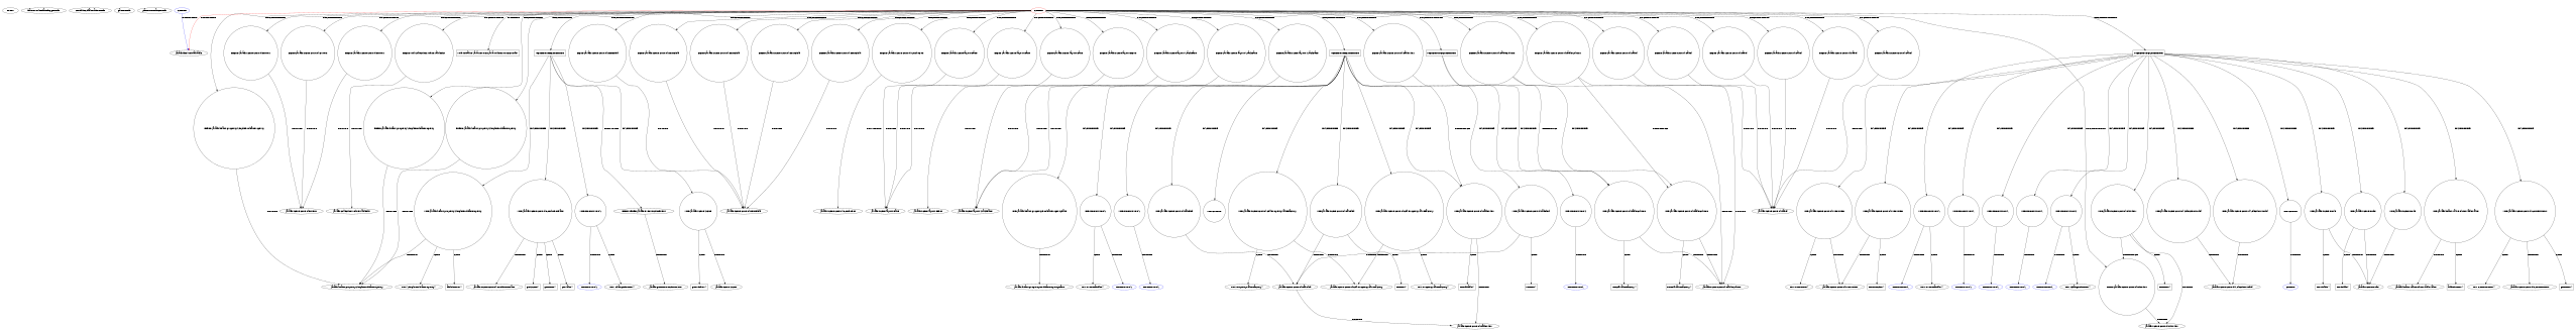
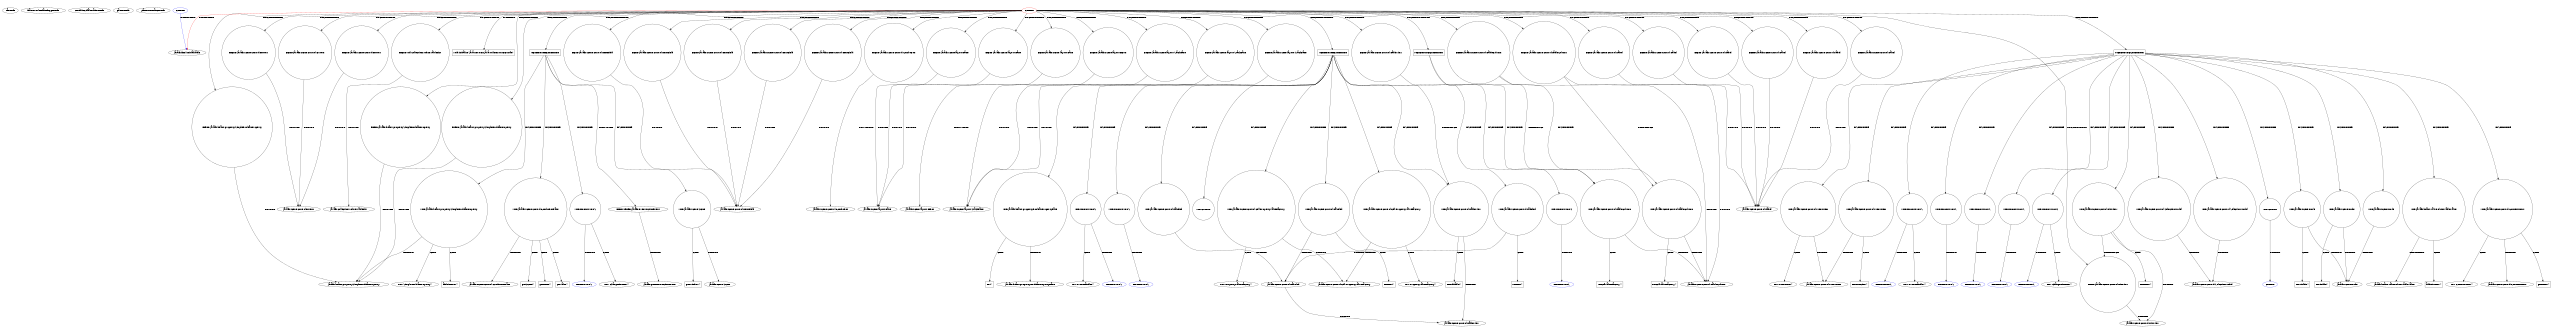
  digraph {
    node [isFrameworkType=false vertexType=VARIABLE_EXPRESION shape=circle]
-   baseInfo [category=pattern graphId=2705 isAnonymous=false possibleRelation=false label=event isFrameworkType="" vertexType="" shape=""]
+   baseInfo [category=pattern graphId=2705 isAnonymous=false possibleRelation=false isFrameworkType="" vertexType="" shape=""]
    frameworkRelatedTypesInfo [0="javafx.fxml.Initializable" isFrameworkType="" vertexType="" shape=""]
    possibleCollaborationsInfo [isFrameworkType="" vertexType="" shape=""]
    patternInfo [frequency=2.0 patternRootClient=0 isFrameworkType="" vertexType="" shape=""]
    patternInstancesInfo [0="hock323-eventManager~/hock323-eventManager/EventManager-master/src/eventManager/controller/pokerTournament/TournamentController.java~TournamentController~3009" 1="hock323-eventManager~/hock323-eventManager/EventManager-master/src/eventManager/controller/pokerTournament/PrizesController.java~PrizesController~2951" isFrameworkType="" vertexType="" shape=""]
    n6 [label="new ContextMenu()" vertexType=CONSTRUCTOR_CALL shape=""]
    n7 [label="VAR:javafx.scene.control.ContextMenu"]
    n8 [label="javafx.scene.control.ContextMenu" vertexType=FRAMEWORK_CLASS_TYPE shape=""]
    n9 [label="getItems()" shape=box vertexType=INSIDE_CALL]
    n10 [label=METHOD_DECLARATION shape=box vertexType=CLIENT_METHOD_DECLARATION]
    n11 [label="VAR:javafx.scene.control.SelectionModel"]
    n12 [label="VAR:javafx.scene.control.SelectionModel"]
    n13 [label="VAR:javafx.scene.control.MenuItem"]
    n14 [label="VAR:javafx.scene.control.MenuItem"]
    n15 [label="VAR:ANONYMOUS"]
    n16 [label="VAR:ANONYMOUS"]
    n17 [label="VAR:ANONYMOUS"]
    n18 [label="VAR:ANONYMOUS"]
    n19 [label="VAR:ANONYMOUS"]
    n20 [label="VAR:javafx.scene.control.ListView"]
    n21 [label="VAR:CLIENT"]
    n22 [label="VAR:javafx.scene.Node"]
    n23 [label="VAR:javafx.scene.Node"]
    n24 [label="VAR:javafx.scene.Node"]
    n25 [label="VAR:javafx.beans.value.ObservableValue"]
    n26 [label="javafx.scene.control.SelectionModel" vertexType=FRAMEWORK_CLASS_TYPE shape=""]
    n27 [label="javafx.scene.control.MenuItem" vertexType=FRAMEWORK_CLASS_TYPE shape=""]
    n28 [label="new MenuItem()" vertexType=CONSTRUCTOR_CALL shape=""]
    n29 [label="setOnAction()" shape=box vertexType=INSIDE_CALL]
    n30 [color=blue label=ANONYMOUS vertexType=REFERENCE_ANONYMOUS_DECLARATION shape=""]
    n31 [label="new EventHandler()" vertexType=CONSTRUCTOR_CALL shape=""]
    n32 [color=blue label=ANONYMOUS vertexType=REFERENCE_ANONYMOUS_DECLARATION shape=""]
    n33 [color=blue label=ANONYMOUS vertexType=REFERENCE_ANONYMOUS_DECLARATION shape=""]
    n34 [color=blue label=ANONYMOUS vertexType=REFERENCE_ANONYMOUS_DECLARATION shape=""]
    n35 [color=blue label=ANONYMOUS vertexType=REFERENCE_ANONYMOUS_DECLARATION shape=""]
    n36 [label="new ChangeListener()" vertexType=CONSTRUCTOR_CALL shape=""]
    n37 [label="FIELD:javafx.scene.control.ListView" vertexType=FIELD_DECLARATION]
    n38 [label="javafx.scene.control.ListView" vertexType=FRAMEWORK_CLASS_TYPE shape=""]
    n39 [label="setItems()" shape=box vertexType=INSIDE_CALL]
    n40 [color=blue label=CLIENT vertexType=REFERENCE_CLIENT_CLASS_DECLARATION shape=""]
    n41 [label="setVisible()" shape=box vertexType=INSIDE_CALL]
    n42 [label="javafx.scene.Node" vertexType=FRAMEWORK_CLASS_TYPE shape=""]
    n43 [label="setVisible()" shape=box vertexType=INSIDE_CALL]
    n44 [label="javafx.beans.value.ObservableValue" vertexType=FRAMEWORK_INTERFACE_TYPE shape=""]
    n45 [label="addListener()" shape=box vertexType=INSIDE_CALL]
    n46 [color=red label=CLIENT vertexType=ROOT_CLIENT_CLASS_DECLARATION shape=""]
    n47 [label="FIELD:javafx.scene.control.Button" vertexType=FIELD_DECLARATION]
    n48 [label="FIELD:javafx.scene.control.Button" vertexType=FIELD_DECLARATION]
    n49 [label="FIELD:javafx.scene.control.Button" vertexType=FIELD_DECLARATION]
    n50 [label="FIELD:util.collections.ObservableList" vertexType=FIELD_DECLARATION]
    n51 [label="void initialize(java.net.URL,java.util.ResourceBundle)" shape=box vertexType=OVERRIDING_METHOD_DECLARATION]
    n52 [label="FIELD:javafx.beans.property.SimpleBooleanProperty" vertexType=FIELD_DECLARATION]
    n53 [label="FIELD:javafx.beans.property.SimpleBooleanProperty" vertexType=FIELD_DECLARATION]
    n54 [label="FIELD:javafx.beans.property.SimpleBooleanProperty" vertexType=FIELD_DECLARATION]
    n55 [label="FIELD:javafx.scene.control.TextField" vertexType=FIELD_DECLARATION]
    n56 [label="FIELD:javafx.scene.control.TextField" vertexType=FIELD_DECLARATION]
    n57 [label="FIELD:javafx.scene.control.TextField" vertexType=FIELD_DECLARATION]
    n58 [label="FIELD:javafx.scene.control.TextField" vertexType=FIELD_DECLARATION]
    n59 [label="FIELD:javafx.scene.control.TextField" vertexType=FIELD_DECLARATION]
    n60 [label="javafx.fxml.Initializable" vertexType=FRAMEWORK_INTERFACE_TYPE shape=""]
    n61 [label="FIELD:javafx.scene.control.ComboBox" vertexType=FIELD_DECLARATION]
    n62 [label="FIELD:javafx.scene.layout.Pane" vertexType=FIELD_DECLARATION]
    n63 [label="FIELD:javafx.scene.layout.Pane" vertexType=FIELD_DECLARATION]
    n64 [label="FIELD:javafx.scene.layout.Pane" vertexType=FIELD_DECLARATION]
    n65 [label="FIELD:javafx.scene.layout.HBox" vertexType=FIELD_DECLARATION]
    n66 [label="FIELD:javafx.scene.layout.StackPane" vertexType=FIELD_DECLARATION]
    n67 [label="FIELD:javafx.scene.layout.StackPane" vertexType=FIELD_DECLARATION]
    n68 [label="FIELD:javafx.scene.layout.StackPane" vertexType=FIELD_DECLARATION]
    n69 [label="FIELD:javafx.scene.control.TableView" vertexType=FIELD_DECLARATION]
    n70 [label=METHOD_DECLARATION shape=box vertexType=CLIENT_METHOD_DECLARATION]
    n71 [label=METHOD_DECLARATION shape=box vertexType=CLIENT_METHOD_DECLARATION]
    n72 [label=METHOD_DECLARATION shape=box vertexType=CLIENT_METHOD_DECLARATION]
    n73 [label="FIELD:javafx.scene.control.Label" vertexType=FIELD_DECLARATION]
    n74 [label="FIELD:javafx.scene.control.Label" vertexType=FIELD_DECLARATION]
    n75 [label="FIELD:javafx.scene.control.Label" vertexType=FIELD_DECLARATION]
    n76 [label="FIELD:javafx.scene.control.Label" vertexType=FIELD_DECLARATION]
    n77 [label="FIELD:javafx.scene.control.Label" vertexType=FIELD_DECLARATION]
    n78 [label="FIELD:javafx.scene.control.Label" vertexType=FIELD_DECLARATION]
    n79 [label="FIELD:javafx.scene.control.TableColumn" vertexType=FIELD_DECLARATION]
    n80 [label="FIELD:javafx.scene.control.TableColumn" vertexType=FIELD_DECLARATION]
    n81 [label="javafx.scene.control.Button" vertexType=FRAMEWORK_CLASS_TYPE shape=""]
    n82 [label="javafx.collections.ObservableList" vertexType=FRAMEWORK_INTERFACE_TYPE shape=""]
    n83 [label="javafx.beans.property.SimpleBooleanProperty" vertexType=FRAMEWORK_CLASS_TYPE shape=""]
    n84 [label="javafx.scene.control.TextField" vertexType=FRAMEWORK_CLASS_TYPE shape=""]
    n85 [label="javafx.scene.control.ComboBox" vertexType=FRAMEWORK_CLASS_TYPE shape=""]
    n86 [label="javafx.scene.layout.Pane" vertexType=FRAMEWORK_CLASS_TYPE shape=""]
    n87 [label="javafx.scene.layout.HBox" vertexType=FRAMEWORK_CLASS_TYPE shape=""]
    n88 [label="javafx.scene.layout.StackPane" vertexType=FRAMEWORK_CLASS_TYPE shape=""]
    n89 [label="VAR:javafx.scene.control.TableView"]
    n90 [label="VAR:javafx.scene.control.ComboBoxBase"]
    n91 [label="VAR:javafx.beans.property.SimpleBooleanProperty"]
    n92 [label="VAR:ANONYMOUS"]
    n93 [label="PARAMETER:javafx.event.ActionEvent" vertexType=PARAMETER_DECLARATION shape=""]
    n94 [label="VAR:javafx.scene.Scene"]
    n95 [label="VAR:javafx.beans.property.BooleanPropertyBase"]
    n96 [label="VAR:javafx.scene.control.cell.PropertyValueFactory"]
    n97 [label="VAR:javafx.scene.control.cell.PropertyValueFactory"]
    n98 [label="VAR:javafx.scene.control.Labeled"]
    n99 [label="VAR:javafx.scene.control.TableColumn"]
    n100 [label="VAR:javafx.scene.control.TableColumn"]
    n101 [label="VAR:ANONYMOUS"]
    n102 [label="VAR:ANONYMOUS"]
    n103 [label="VAR:javafx.scene.control.Labeled"]
    n104 [label="VAR:CLIENT"]
    n105 [label="VAR:ANONYMOUS"]
    n106 [label="VAR:javafx.scene.control.Labeled"]
    n107 [label="javafx.scene.control.Label" vertexType=FRAMEWORK_CLASS_TYPE shape=""]
    n108 [label="javafx.scene.control.TableColumn" vertexType=FRAMEWORK_CLASS_TYPE shape=""]
    n109 [label="javafx.scene.control.TableView" vertexType=FRAMEWORK_CLASS_TYPE shape=""]
    n110 [label="setEditable()" shape=box vertexType=INSIDE_CALL]
    n111 [label="javafx.scene.control.ComboBoxBase" vertexType=FRAMEWORK_CLASS_TYPE shape=""]
    n112 [label="getScene()" shape=box vertexType=INSIDE_CALL]
    n113 [label="getItems()" shape=box vertexType=INSIDE_CALL]
    n114 [label="getValue()" shape=box vertexType=INSIDE_CALL]
    n115 [label="new SimpleBooleanProperty()" vertexType=CONSTRUCTOR_CALL shape=""]
    n116 [label="addListener()" shape=box vertexType=INSIDE_CALL]
    n117 [color=blue label=ANONYMOUS vertexType=REFERENCE_ANONYMOUS_DECLARATION shape=""]
    n118 [label="new ChangeListener()" vertexType=CONSTRUCTOR_CALL shape=""]
    n119 [label="javafx.getItems.ActionEvent" vertexType=FRAMEWORK_CLASS_TYPE shape=""]
    n120 [label="getWindow()" shape=box vertexType=INSIDE_CALL]
    n121 [label="javafx.scene.Scene" vertexType=FRAMEWORK_CLASS_TYPE shape=""]
    n122 [label="javafx.beans.property.BooleanPropertyBase" vertexType=FRAMEWORK_CLASS_TYPE shape=""]
+   n123 [label="set()" shape=box vertexType=INSIDE_CALL]
    n124 [label="new PropertyValueFactory()" vertexType=CONSTRUCTOR_CALL shape=""]
    n125 [label="javafx.scene.control.cell.PropertyValueFactory" vertexType=FRAMEWORK_CLASS_TYPE shape=""]
    n126 [label="new PropertyValueFactory()" vertexType=CONSTRUCTOR_CALL shape=""]
    n127 [label="setText()" shape=box vertexType=INSIDE_CALL]
    n128 [label="javafx.scene.control.Labeled" vertexType=FRAMEWORK_CLASS_TYPE shape=""]
    n129 [label="setCellValueFactory()" shape=box vertexType=INSIDE_CALL]
    n130 [label="setCellValueFactory()" shape=box vertexType=INSIDE_CALL]
    n131 [color=blue label=ANONYMOUS vertexType=REFERENCE_ANONYMOUS_DECLARATION shape=""]
    n132 [label="new EventHandler()" vertexType=CONSTRUCTOR_CALL shape=""]
    n133 [color=blue label=ANONYMOUS vertexType=REFERENCE_ANONYMOUS_DECLARATION shape=""]
    n134 [color=blue label=ANONYMOUS vertexType=REFERENCE_ANONYMOUS_DECLARATION shape=""]
    n135 [label="setText()" shape=box vertexType=INSIDE_CALL]
    n136 [color=blue label=CLIENT vertexType=REFERENCE_CLIENT_CLASS_DECLARATION shape=""]
    n7 -> n6 [label=CALL]
    n7 -> n8 [label=OF_TYPE]
    n7 -> n9 [label=CALL]
    n10 -> n7 [label=INSTANTIATE]
    n10 -> n11 [label=INSTANTIATE]
    n10 -> n12 [label=INSTANTIATE]
    n10 -> n13 [label=INSTANTIATE]
    n10 -> n14 [label=INSTANTIATE]
    n10 -> n15 [label=INSTANTIATE]
    n10 -> n16 [label=INSTANTIATE]
    n10 -> n17 [label=INSTANTIATE]
    n10 -> n18 [label=INSTANTIATE]
    n10 -> n19 [label=INSTANTIATE]
    n10 -> n20 [label=INSTANTIATE]
    n10 -> n21 [label=INSTANTIATE]
    n10 -> n22 [label=INSTANTIATE]
    n10 -> n23 [label=INSTANTIATE]
    n10 -> n24 [label=INSTANTIATE]
    n10 -> n25 [label=INSTANTIATE]
    n11 -> n26 [label=OF_TYPE]
    n12 -> n26 [label=OF_TYPE]
    n13 -> n27 [label=OF_TYPE]
    n13 -> n28 [label=CALL]
    n14 -> n27 [label=OF_TYPE]
    n14 -> n29 [label=CALL]
    n15 -> n30 [label=OF_TYPE]
    n15 -> n31 [label=CALL]
    n16 -> n32 [label=OF_TYPE]
    n17 -> n33 [label=OF_TYPE]
    n18 -> n34 [label=OF_TYPE]
    n19 -> n35 [label=OF_TYPE]
    n19 -> n36 [label=CALL]
    n20 -> n37 [label=REFERENCE]
    n20 -> n38 [label=OF_TYPE]
    n20 -> n39 [label=CALL]
    n21 -> n40 [label=OF_TYPE]
    n22 -> n41 [label=CALL]
    n22 -> n42 [label=OF_TYPE]
    n23 -> n42 [label=OF_TYPE]
    n23 -> n43 [label=CALL]
    n24 -> n42 [label=OF_TYPE]
-   n25 -> n44 [label=OF_TYPE]
+   n25 -> n44 [label=OF_METHOD]
    n25 -> n45 [label=CALL]
    n37 -> n38 [label=OF_TYPE]
    n46 -> n10 [label=DECLARE_METHOD]
    n46 -> n37 [label=DECLARE_FIELD]
    n46 -> n47 [label=DECLARE_FIELD]
    n46 -> n48 [label=DECLARE_FIELD]
    n46 -> n49 [label=DECLARE_FIELD]
    n46 -> n50 [label=DECLARE_FIELD]
    n46 -> n51 [label=OVERRIDE]
    n46 -> n52 [label=DECLARE_FIELD]
    n46 -> n53 [label=DECLARE_FIELD]
    n46 -> n54 [label=DECLARE_FIELD]
    n46 -> n55 [label=DECLARE_FIELD]
    n46 -> n56 [label=DECLARE_FIELD]
    n46 -> n57 [label=DECLARE_FIELD]
    n46 -> n58 [label=DECLARE_FIELD]
    n46 -> n59 [label=DECLARE_FIELD]
    n46 -> n60 [color=red label=IMPLEMENT]
    n46 -> n61 [label=DECLARE_FIELD]
    n46 -> n62 [label=DECLARE_FIELD]
    n46 -> n63 [label=DECLARE_FIELD]
    n46 -> n64 [label=DECLARE_FIELD]
    n46 -> n65 [label=DECLARE_FIELD]
    n46 -> n66 [label=DECLARE_FIELD]
    n46 -> n67 [label=DECLARE_FIELD]
    n46 -> n68 [label=DECLARE_FIELD]
    n46 -> n69 [label=DECLARE_FIELD]
    n46 -> n70 [label=DECLARE_METHOD]
    n46 -> n71 [label=DECLARE_METHOD]
    n46 -> n72 [label=DECLARE_METHOD]
    n46 -> n73 [label=DECLARE_FIELD]
    n46 -> n74 [label=DECLARE_FIELD]
    n46 -> n75 [label=DECLARE_FIELD]
    n46 -> n76 [label=DECLARE_FIELD]
    n46 -> n77 [label=DECLARE_FIELD]
    n46 -> n78 [label=DECLARE_FIELD]
    n46 -> n79 [label=DECLARE_FIELD]
    n46 -> n80 [label=DECLARE_FIELD]
    n47 -> n81 [label=OF_TYPE]
    n48 -> n81 [label=OF_TYPE]
    n49 -> n81 [label=OF_TYPE]
    n50 -> n82 [label=OF_TYPE]
    n52 -> n83 [label=OF_TYPE]
    n53 -> n83 [label=OF_TYPE]
    n54 -> n83 [label=OF_TYPE]
    n55 -> n84 [label=OF_TYPE]
    n56 -> n84 [label=OF_TYPE]
    n57 -> n84 [label=OF_TYPE]
    n58 -> n84 [label=OF_TYPE]
    n59 -> n84 [label=OF_TYPE]
    n61 -> n85 [label=OF_METHOD]
    n62 -> n86 [label=OF_TYPE]
    n63 -> n86 [label=OF_TYPE]
    n64 -> n86 [label=OF_TYPE]
-   n65 -> n87 [label=OF_TYPE]
+   n65 -> n87 [label=PARAMETER]
    n66 -> n88 [label=OF_TYPE]
    n67 -> n88 [label=OF_TYPE]
    n68 -> n88 [label=OF_TYPE]
    n69 -> n89 [label=REFERENCE]
    n70 -> n90 [label=INSTANTIATE]
    n70 -> n91 [label=INSTANTIATE]
    n70 -> n92 [label=INSTANTIATE]
    n70 -> n93 [label=PARAMETER]
    n70 -> n94 [label=INSTANTIATE]
    n71 -> n89 [label=INSTANTIATE]
    n71 -> n95 [label=INSTANTIATE]
    n71 -> n96 [label=INSTANTIATE]
    n71 -> n97 [label=INSTANTIATE]
    n71 -> n98 [label=INSTANTIATE]
    n71 -> n99 [label=INSTANTIATE]
    n71 -> n100 [label=INSTANTIATE]
    n71 -> n101 [label=INSTANTIATE]
    n71 -> n102 [label=INSTANTIATE]
    n71 -> n103 [label=INSTANTIATE]
    n71 -> n104 [label=INSTANTIATE]
    n72 -> n105 [label=INSTANTIATE]
    n72 -> n106 [label=INSTANTIATE]
    n73 -> n107 [label=OF_TYPE]
    n74 -> n107 [label=OF_TYPE]
    n75 -> n107 [label=OF_TYPE]
    n76 -> n107 [label=OF_TYPE]
    n77 -> n107 [label=OF_TYPE]
    n78 -> n107 [label=OF_TYPE]
    n79 -> n99 [label=REFERENCE]
    n79 -> n108 [label=OF_TYPE]
    n80 -> n100 [label=REFERENCE]
    n80 -> n108 [label=OF_TYPE]
    n89 -> n109 [label=OF_TYPE]
    n89 -> n110 [label=CALL]
    n90 -> n111 [label=OF_TYPE]
    n90 -> n112 [label=CALL]
    n90 -> n113 [label=CALL]
    n90 -> n114 [label=CALL]
    n91 -> n83 [label=OF_TYPE]
    n91 -> n115 [label=CALL]
    n91 -> n116 [label=CALL]
    n92 -> n117 [label=OF_TYPE]
    n92 -> n118 [label=CALL]
    n93 -> n119 [label=OF_TYPE]
    n94 -> n120 [label=CALL]
    n94 -> n121 [label=OF_TYPE]
    n95 -> n122 [label=OF_TYPE]
+   n95 -> n123 [label=CALL]
    n96 -> n124 [label=CALL]
    n96 -> n125 [label=OF_TYPE]
    n97 -> n125 [label=OF_TYPE]
    n97 -> n126 [label=CALL]
    n98 -> n127 [label=CALL]
    n98 -> n128 [label=OF_TYPE]
    n99 -> n108 [label=OF_TYPE]
    n99 -> n129 [label=CALL]
    n100 -> n108 [label=OF_TYPE]
    n100 -> n130 [label=CALL]
    n101 -> n131 [label=OF_TYPE]
    n101 -> n132 [label=CALL]
    n102 -> n133 [label=OF_TYPE]
    n103 -> n128 [label=OF_TYPE]
    n105 -> n134 [label=OF_TYPE]
    n106 -> n128 [label=OF_TYPE]
    n106 -> n135 [label=CALL]
    n128 -> n109 [label=OF_TYPE]
    n136 -> n60 [color=blue label=IMPLEMENT]
  }
